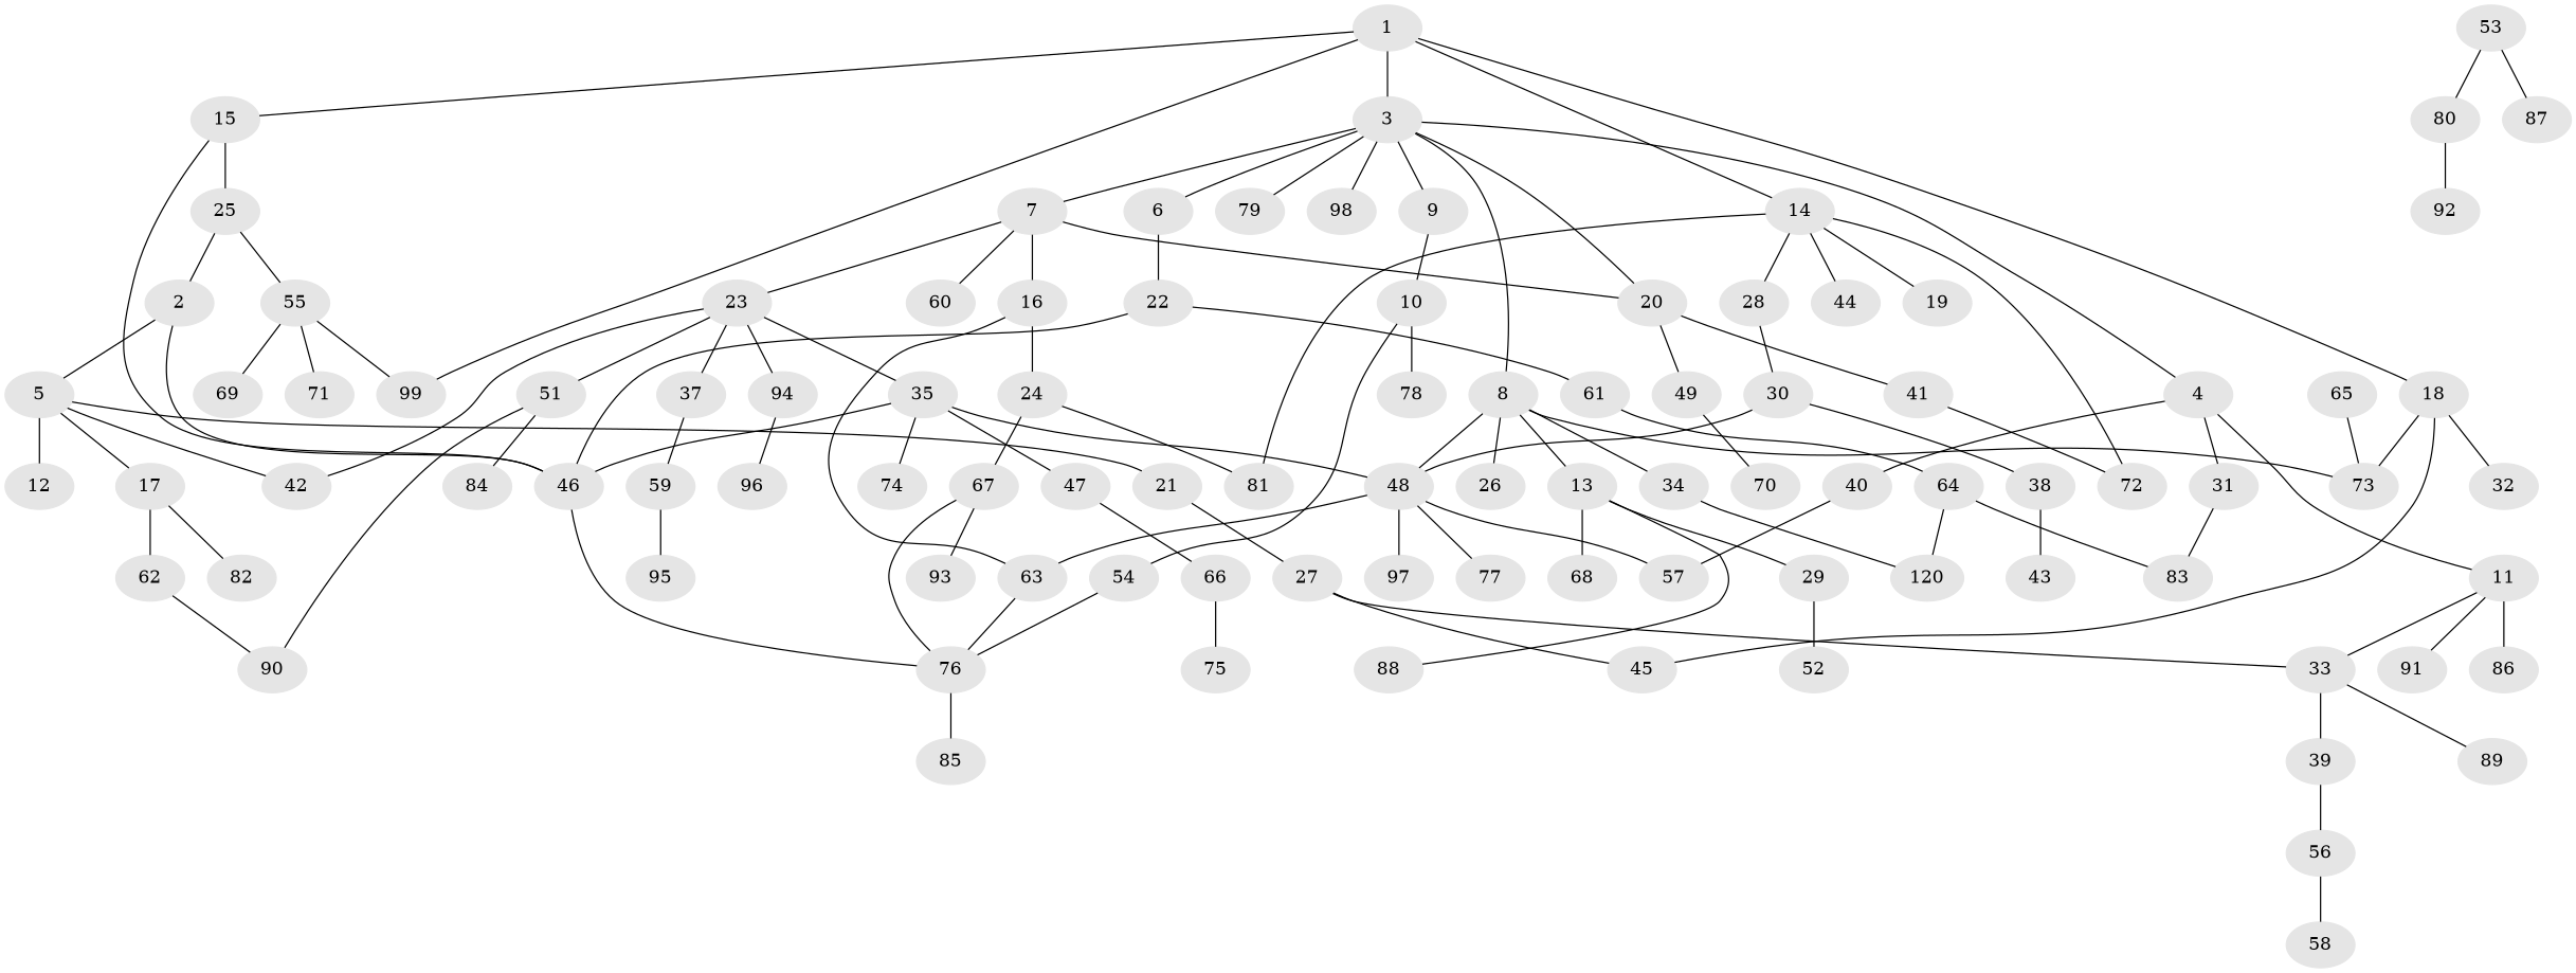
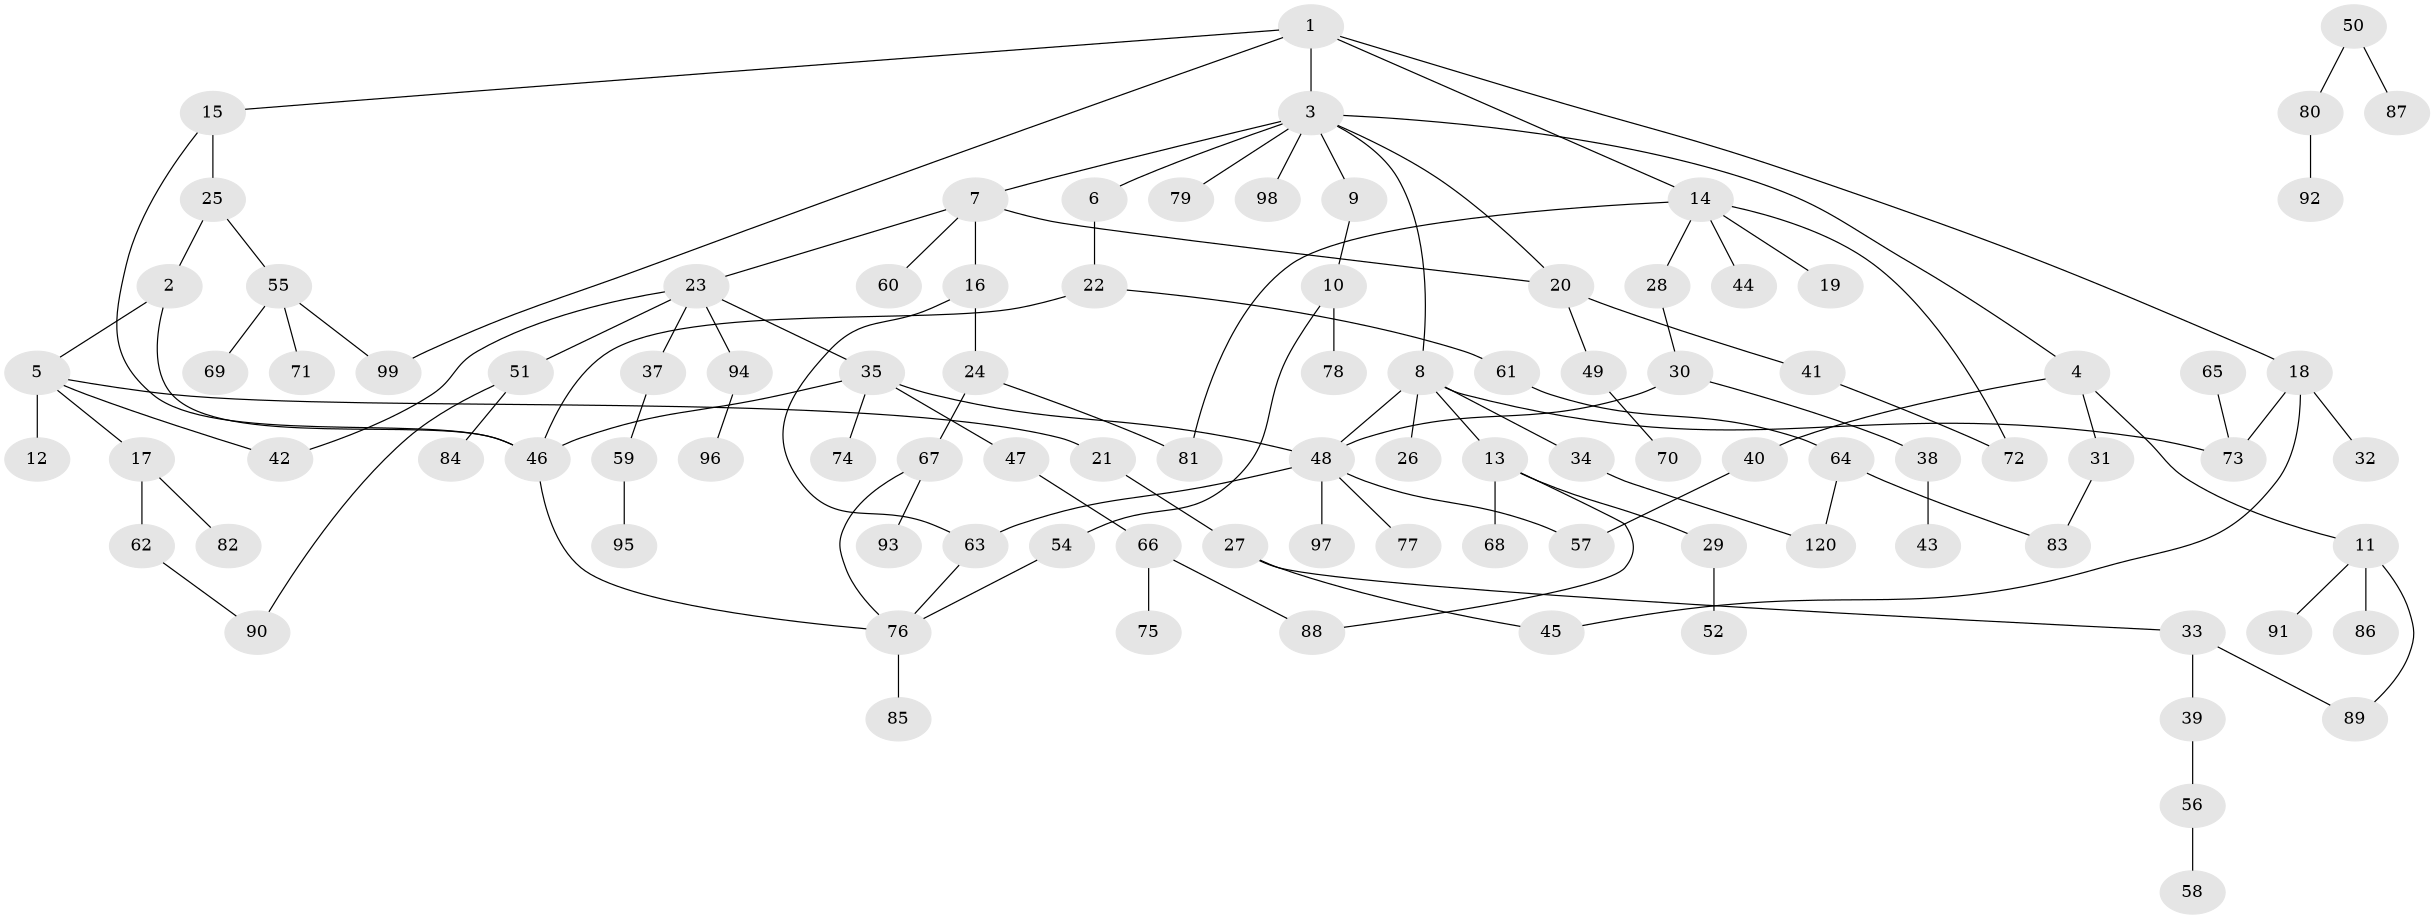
  graph {
    node [color=gray90 style=filled]
    1
    3
    14
    15
    18
    99
    2
    5
    46
    4
    6
    7
    8
    9
    20
    79
    98
    19
    28
    44
    72
    81
    25
    73
    32
    45
    12
    17
    21
    42
    76
    11
    31
    40
    22
    16
    23
    60
    13
    26
    34
    48
    10
    41
    49
    86
    89
    91
    83
    57
    62
    82
    27
    61
    24
    63
    35
    37
    51
    94
    65
    29
    68
    88
    n65 [label=120]
    77
    97
    54
    78
    52
    30
    55
    67
    90
    70
    33
    64
    47
    74
    59
    84
    96
    93
    69
    71
    39
    38
    43
    56
    66
    95
    58
    85
    75
-   53
+   53 [label=50]
    80
    87
    92
    1 -- 3
    1 -- 14
    1 -- 15
    1 -- 18
    1 -- 99
    3 -- 4
    3 -- 6
    3 -- 7
    3 -- 8
    3 -- 9
    3 -- 20
    3 -- 79
    3 -- 98
    14 -- 19
    14 -- 28
    14 -- 44
    14 -- 72
    14 -- 81
    15 -- 46
    15 -- 25
    18 -- 73
    18 -- 32
    18 -- 45
    2 -- 5
    2 -- 46
    5 -- 12
    5 -- 17
    5 -- 21
    5 -- 42
    46 -- 76
    4 -- 11
    4 -- 31
    4 -- 40
    6 -- 22
    7 -- 20
    7 -- 16
    7 -- 23
    7 -- 60
    8 -- 73
    8 -- 13
    8 -- 26
    8 -- 34
    8 -- 48
    9 -- 10
    20 -- 41
    20 -- 49
    28 -- 30
    25 -- 2
    25 -- 55
    17 -- 62
    17 -- 82
    21 -- 27
    76 -- 85
    11 -- 86
-   11 -- 33
+   11 -- 89
    11 -- 91
    31 -- 83
    40 -- 57
    22 -- 46
    22 -- 61
    16 -- 24
    16 -- 63
    23 -- 42
    23 -- 35
    23 -- 37
    23 -- 51
    23 -- 94
    13 -- 29
    13 -- 68
    13 -- 88
    34 -- n65
    48 -- 57
    48 -- 63
    48 -- 77
    48 -- 97
    10 -- 54
    10 -- 78
    41 -- 72
    49 -- 70
    62 -- 90
    27 -- 45
    27 -- 33
    61 -- 64
    24 -- 81
    24 -- 67
    63 -- 76
    35 -- 46
    35 -- 48
    35 -- 47
    35 -- 74
    37 -- 59
    51 -- 90
    51 -- 84
    94 -- 96
    65 -- 73
    29 -- 52
    54 -- 76
    30 -- 48
    30 -- 38
    55 -- 99
    55 -- 69
    55 -- 71
    67 -- 76
    67 -- 93
    33 -- 89
    33 -- 39
    64 -- 83
    64 -- n65
    47 -- 66
    59 -- 95
    39 -- 56
    38 -- 43
    56 -- 58
+   66 -- 88
    66 -- 75
    53 -- 80
    53 -- 87
    80 -- 92
  }
